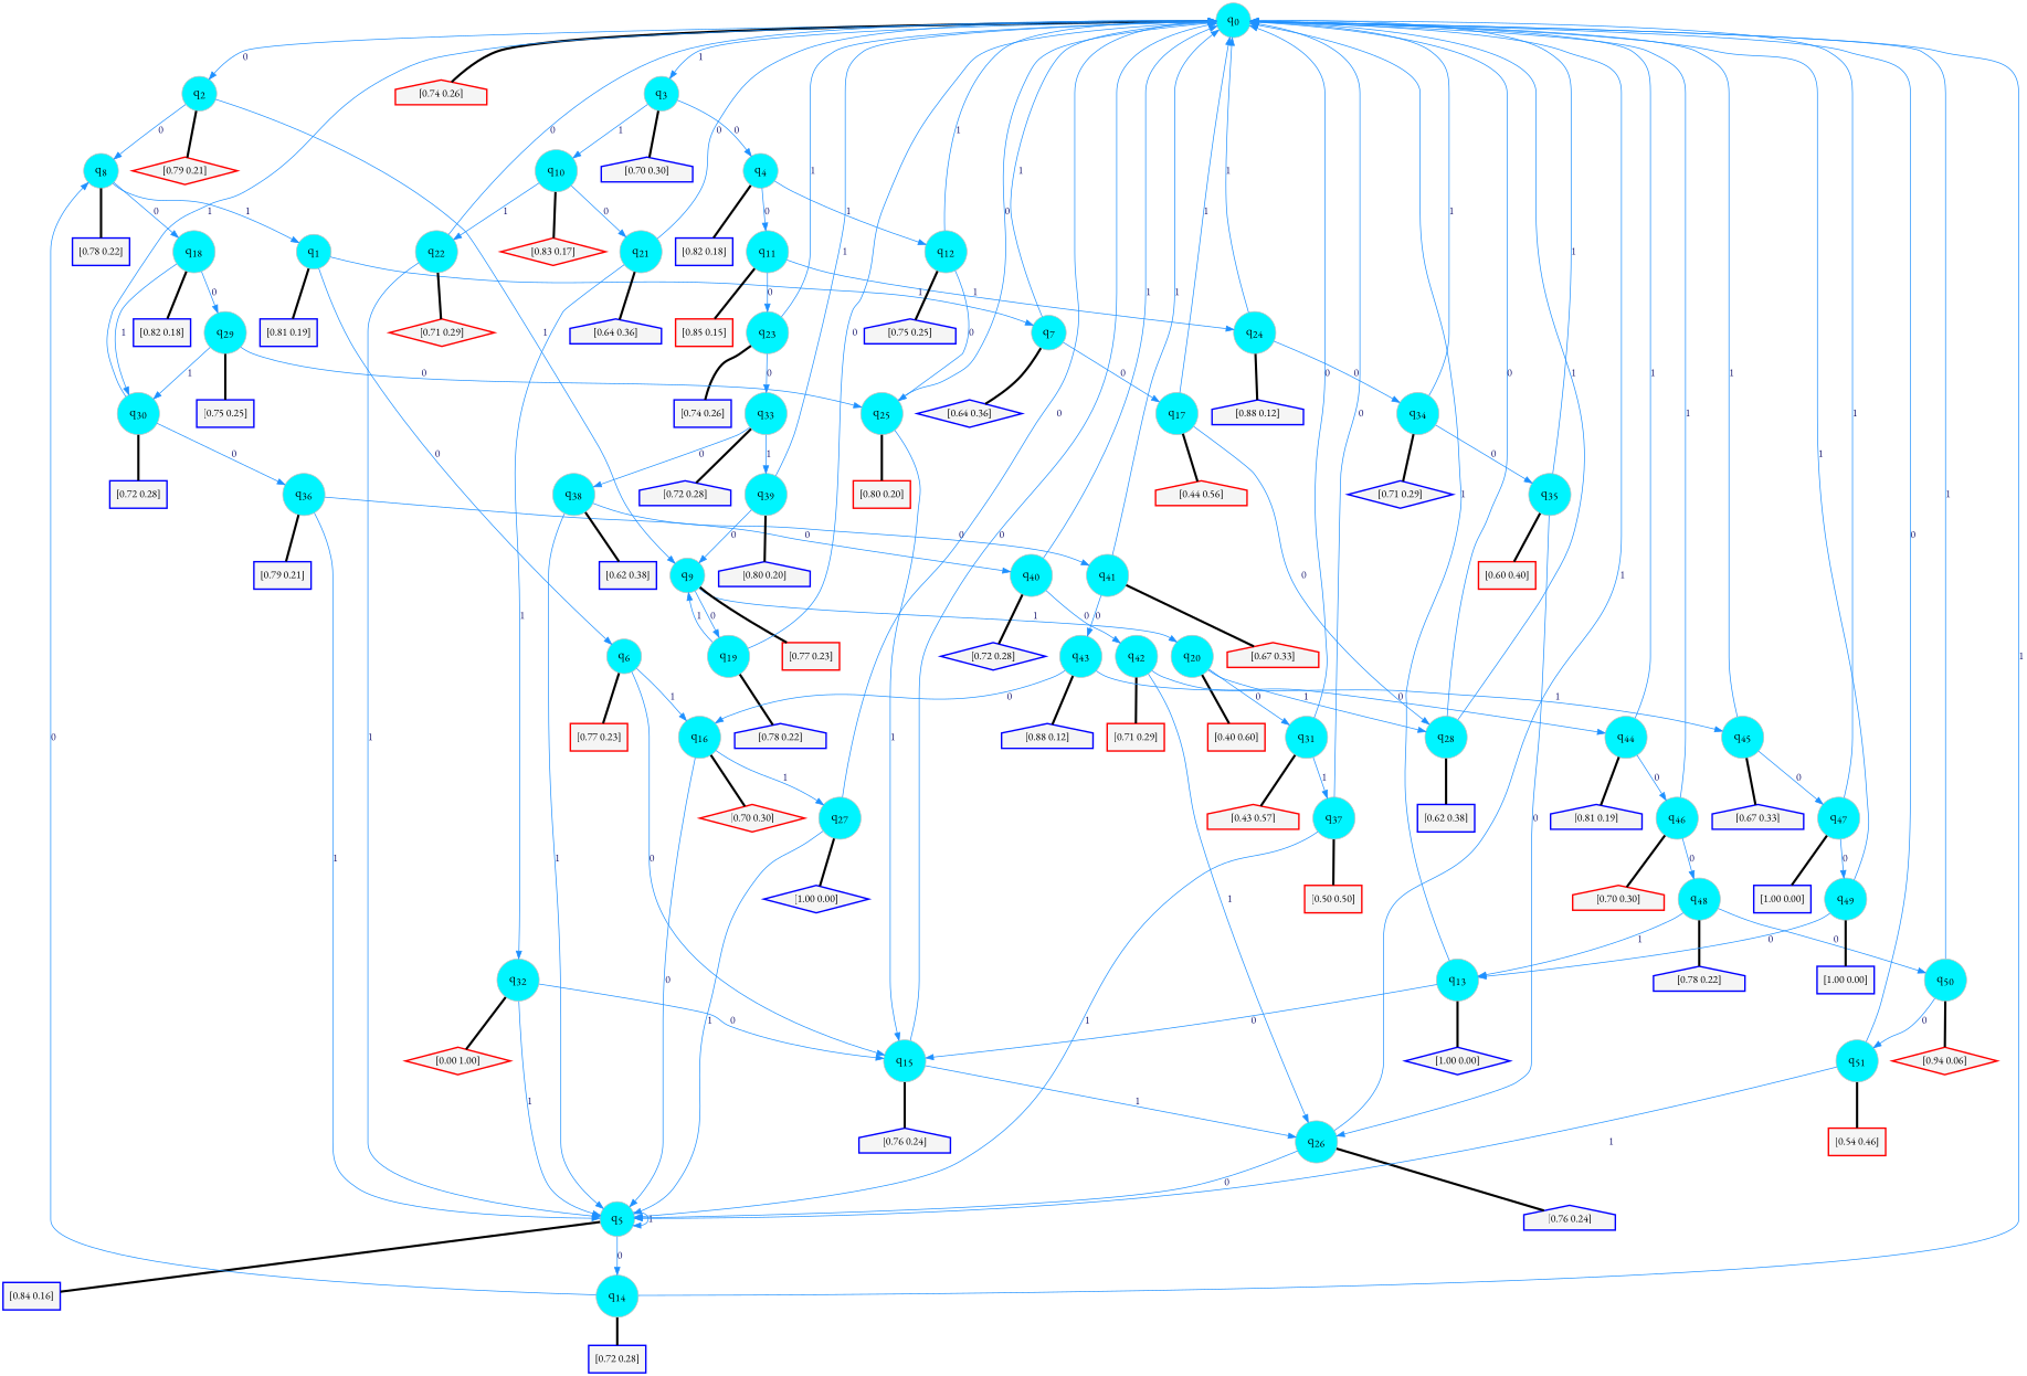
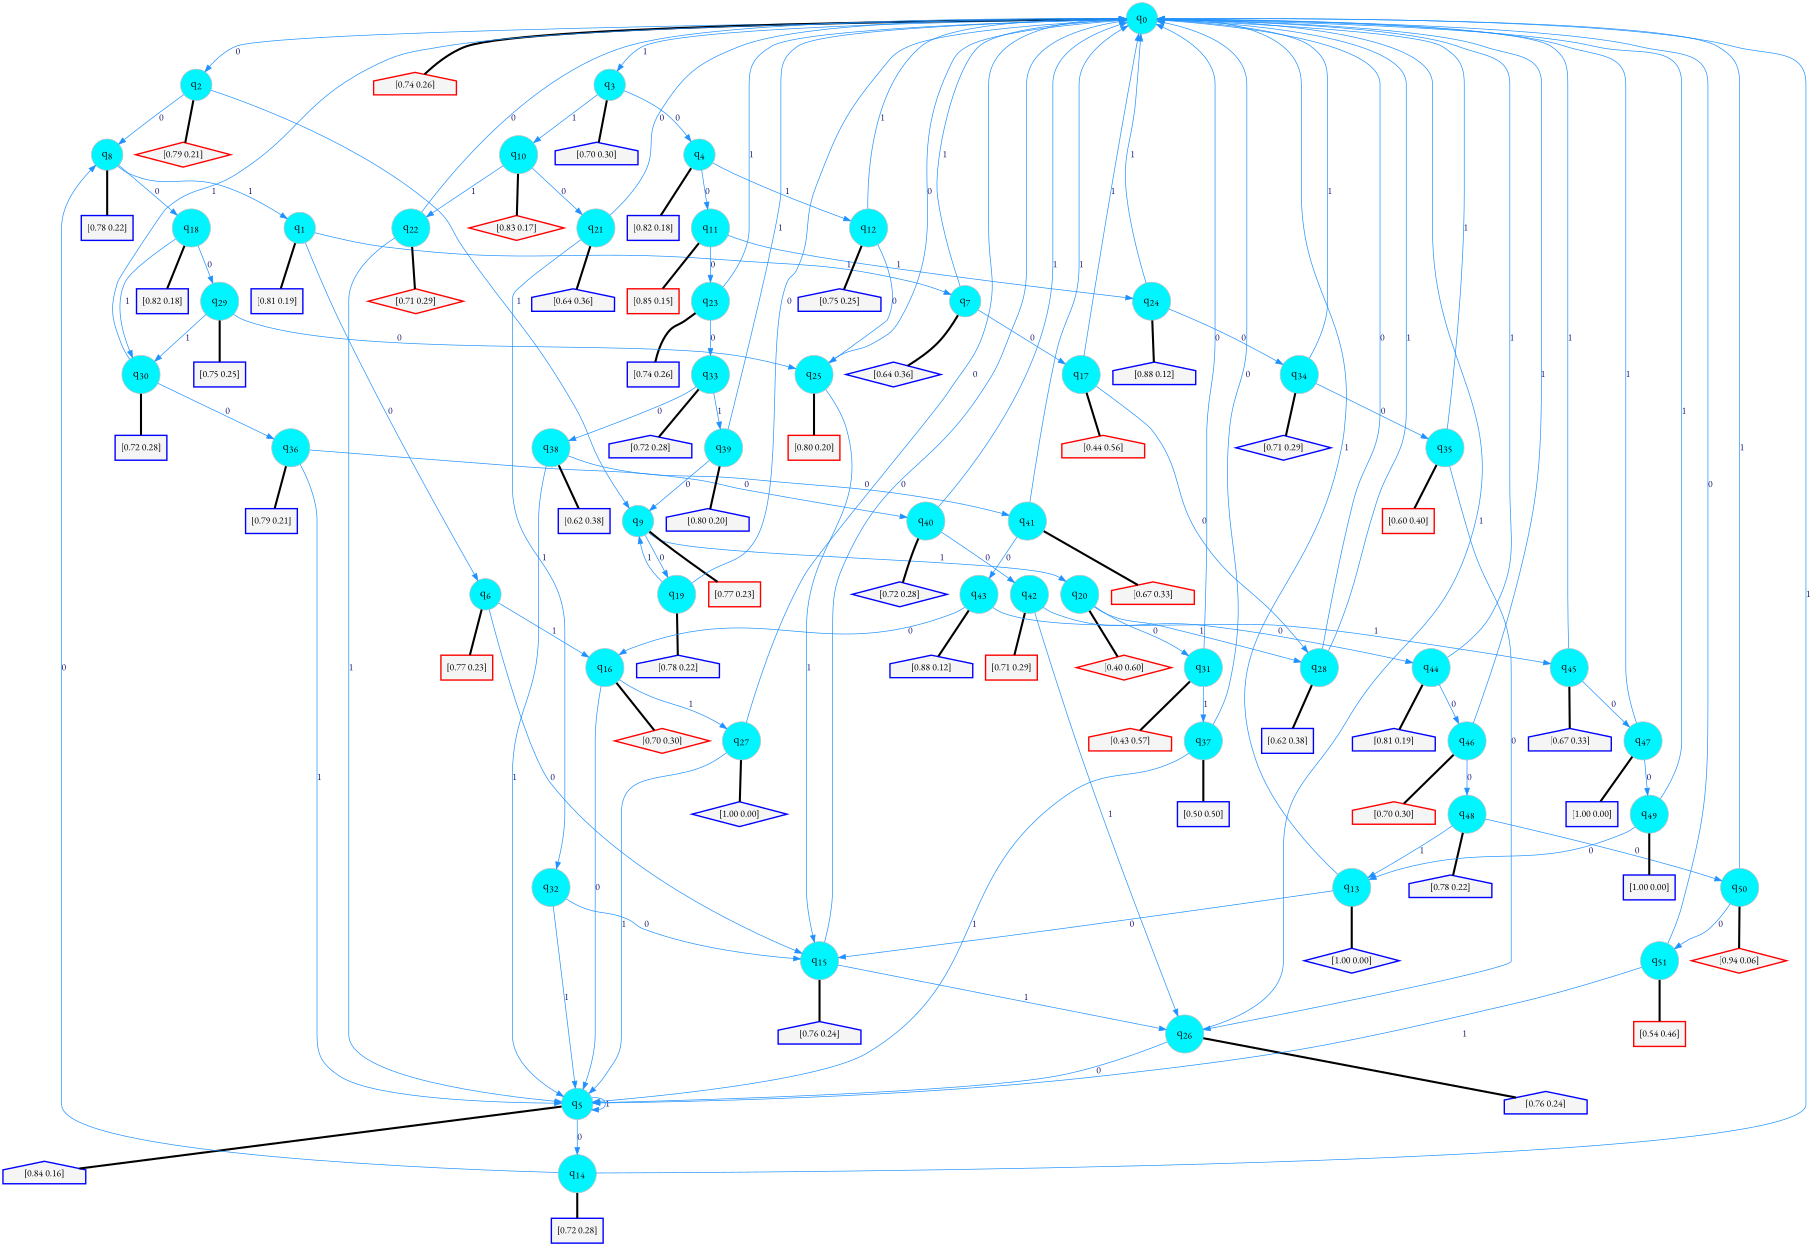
  digraph {
    fontname="EB Garamond"
    rankdir=TD
    node [color=gray fillcolor=turquoise1 fontcolor=black fontname="EB Garamond" fontsize=16 fontweight=bold shape=circle style=filled]
    edge [arrowsize=1 color=dodgerblue1 fontcolor=midnightblue fontname="EB Garamond" fontweight=bold penwidth=1 style=solid weight=20]
    n1 [label=<q<SUB>0</SUB>>]
    n2 [label=<q<SUB>2</SUB>>]
    n3 [label=<q<SUB>3</SUB>>]
    n4 [color=red fillcolor=whitesmoke fontsize=14 label="[0.74 0.26]" penwidth=2 shape=house]
    n5 [label=<q<SUB>8</SUB>>]
    n6 [label=<q<SUB>9</SUB>>]
    n7 [color=red fillcolor=whitesmoke fontsize=14 label="[0.79 0.21]" penwidth=2 shape=diamond]
    n8 [label=<q<SUB>4</SUB>>]
    n9 [label=<q<SUB>10</SUB>>]
    n10 [color=blue fillcolor=whitesmoke fontsize=14 label="[0.70 0.30]" penwidth=2 shape=house]
    n11 [label=<q<SUB>1</SUB>>]
    n12 [label=<q<SUB>6</SUB>>]
    n13 [label=<q<SUB>7</SUB>>]
    n14 [color=blue fillcolor=whitesmoke fontsize=14 label="[0.81 0.19]" penwidth=2 shape=box]
    n15 [label=<q<SUB>15</SUB>>]
    n16 [label=<q<SUB>16</SUB>>]
    n17 [color=red fillcolor=whitesmoke fontsize=14 label="[0.77 0.23]" penwidth=2 shape=box]
    n18 [label=<q<SUB>17</SUB>>]
    n19 [color=blue fillcolor=whitesmoke fontsize=14 label="[0.64 0.36]" penwidth=2 shape=diamond]
    n20 [label=<q<SUB>18</SUB>>]
    n21 [color=blue fillcolor=whitesmoke fontsize=14 label="[0.78 0.22]" penwidth=2 shape=box]
    n22 [label=<q<SUB>19</SUB>>]
    n23 [label=<q<SUB>20</SUB>>]
    n24 [color=red fillcolor=whitesmoke fontsize=14 label="[0.77 0.23]" penwidth=2 shape=box]
    n25 [label=<q<SUB>11</SUB>>]
    n26 [label=<q<SUB>12</SUB>>]
    n27 [color=blue fillcolor=whitesmoke fontsize=14 label="[0.82 0.18]" penwidth=2 shape=box]
    n28 [label=<q<SUB>21</SUB>>]
    n29 [label=<q<SUB>22</SUB>>]
    n30 [color=red fillcolor=whitesmoke fontsize=14 label="[0.83 0.17]" penwidth=2 shape=diamond]
    n31 [label=<q<SUB>23</SUB>>]
    n32 [label=<q<SUB>24</SUB>>]
    n33 [color=red fillcolor=whitesmoke fontsize=14 label="[0.85 0.15]" penwidth=2 shape=box]
    n34 [label=<q<SUB>25</SUB>>]
    n35 [color=blue fillcolor=whitesmoke fontsize=14 label="[0.75 0.25]" penwidth=2 shape=house]
    n36 [label=<q<SUB>5</SUB>>]
    n37 [label=<q<SUB>14</SUB>>]
-   n38 [color=blue fillcolor=whitesmoke fontsize=14 label="[0.84 0.16]" penwidth=2 shape=box]
+   n38 [color=blue fillcolor=whitesmoke fontsize=14 label="[0.84 0.16]" penwidth=2 shape=house]
    n39 [color=blue fillcolor=whitesmoke fontsize=14 label="[0.72 0.28]" penwidth=2 shape=box]
    n40 [label=<q<SUB>26</SUB>>]
    n41 [color=blue fillcolor=whitesmoke fontsize=14 label="[0.76 0.24]" penwidth=2 shape=house]
    n42 [label=<q<SUB>27</SUB>>]
    n43 [color=red fillcolor=whitesmoke fontsize=14 label="[0.70 0.30]" penwidth=2 shape=diamond]
    n44 [label=<q<SUB>28</SUB>>]
    n45 [color=red fillcolor=whitesmoke fontsize=14 label="[0.44 0.56]" penwidth=2 shape=house]
    n46 [label=<q<SUB>29</SUB>>]
    n47 [label=<q<SUB>30</SUB>>]
    n48 [color=blue fillcolor=whitesmoke fontsize=14 label="[0.82 0.18]" penwidth=2 shape=box]
    n49 [color=blue fillcolor=whitesmoke fontsize=14 label="[0.78 0.22]" penwidth=2 shape=house]
    n50 [label=<q<SUB>31</SUB>>]
-   n51 [color=red fillcolor=whitesmoke fontsize=14 label="[0.40 0.60]" penwidth=2 shape=box]
+   n51 [color=red fillcolor=whitesmoke fontsize=14 label="[0.40 0.60]" penwidth=2 shape=diamond]
    n52 [label=<q<SUB>32</SUB>>]
    n53 [color=blue fillcolor=whitesmoke fontsize=14 label="[0.64 0.36]" penwidth=2 shape=house]
    n54 [color=red fillcolor=whitesmoke fontsize=14 label="[0.71 0.29]" penwidth=2 shape=diamond]
    n55 [label=<q<SUB>33</SUB>>]
    n56 [color=blue fillcolor=whitesmoke fontsize=14 label="[0.74 0.26]" penwidth=2 shape=box]
    n57 [label=<q<SUB>34</SUB>>]
    n58 [color=blue fillcolor=whitesmoke fontsize=14 label="[0.88 0.12]" penwidth=2 shape=house]
    n59 [color=red fillcolor=whitesmoke fontsize=14 label="[0.80 0.20]" penwidth=2 shape=box]
    n60 [label=<q<SUB>13</SUB>>]
    n61 [color=blue fillcolor=whitesmoke fontsize=14 label="[1.00 0.00]" penwidth=2 shape=diamond]
    n62 [color=blue fillcolor=whitesmoke fontsize=14 label="[0.76 0.24]" penwidth=2 shape=house]
    n63 [color=blue fillcolor=whitesmoke fontsize=14 label="[1.00 0.00]" penwidth=2 shape=diamond]
    n64 [color=blue fillcolor=whitesmoke fontsize=14 label="[0.62 0.38]" penwidth=2 shape=box]
    n65 [color=blue fillcolor=whitesmoke fontsize=14 label="[0.75 0.25]" penwidth=2 shape=box]
    n66 [label=<q<SUB>36</SUB>>]
    n67 [color=blue fillcolor=whitesmoke fontsize=14 label="[0.72 0.28]" penwidth=2 shape=box]
    n68 [label=<q<SUB>37</SUB>>]
    n69 [color=red fillcolor=whitesmoke fontsize=14 label="[0.43 0.57]" penwidth=2 shape=house]
-   n70 [color=red fillcolor=whitesmoke fontsize=14 label="[0.00 1.00]" penwidth=2 shape=diamond]
    n71 [label=<q<SUB>38</SUB>>]
    n72 [label=<q<SUB>39</SUB>>]
    n73 [color=blue fillcolor=whitesmoke fontsize=14 label="[0.72 0.28]" penwidth=2 shape=house]
    n74 [label=<q<SUB>35</SUB>>]
    n75 [color=blue fillcolor=whitesmoke fontsize=14 label="[0.71 0.29]" penwidth=2 shape=diamond]
    n76 [label=<q<SUB>40</SUB>>]
    n77 [color=blue fillcolor=whitesmoke fontsize=14 label="[0.79 0.21]" penwidth=2 shape=box]
-   n78 [color=red fillcolor=whitesmoke fontsize=14 label="[0.50 0.50]" penwidth=2 shape=box]
+   n78 [color=blue fillcolor=whitesmoke fontsize=14 label="[0.50 0.50]" penwidth=2 shape=box]
    n79 [label=<q<SUB>41</SUB>>]
    n80 [color=blue fillcolor=whitesmoke fontsize=14 label="[0.62 0.38]" penwidth=2 shape=box]
    n81 [color=blue fillcolor=whitesmoke fontsize=14 label="[0.80 0.20]" penwidth=2 shape=house]
    n82 [color=red fillcolor=whitesmoke fontsize=14 label="[0.60 0.40]" penwidth=2 shape=box]
    n83 [label=<q<SUB>42</SUB>>]
    n84 [color=blue fillcolor=whitesmoke fontsize=14 label="[0.72 0.28]" penwidth=2 shape=diamond]
    n85 [label=<q<SUB>43</SUB>>]
    n86 [color=red fillcolor=whitesmoke fontsize=14 label="[0.67 0.33]" penwidth=2 shape=house]
    n87 [label=<q<SUB>44</SUB>>]
    n88 [color=red fillcolor=whitesmoke fontsize=14 label="[0.71 0.29]" penwidth=2 shape=box]
    n89 [label=<q<SUB>45</SUB>>]
    n90 [color=blue fillcolor=whitesmoke fontsize=14 label="[0.88 0.12]" penwidth=2 shape=house]
    n91 [label=<q<SUB>46</SUB>>]
    n92 [color=blue fillcolor=whitesmoke fontsize=14 label="[0.81 0.19]" penwidth=2 shape=house]
    n93 [label=<q<SUB>47</SUB>>]
    n94 [color=blue fillcolor=whitesmoke fontsize=14 label="[0.67 0.33]" penwidth=2 shape=house]
    n95 [label=<q<SUB>48</SUB>>]
    n96 [color=red fillcolor=whitesmoke fontsize=14 label="[0.70 0.30]" penwidth=2 shape=house]
    n97 [label=<q<SUB>49</SUB>>]
    n98 [color=blue fillcolor=whitesmoke fontsize=14 label="[1.00 0.00]" penwidth=2 shape=box]
    n99 [label=<q<SUB>50</SUB>>]
    n100 [color=blue fillcolor=whitesmoke fontsize=14 label="[0.78 0.22]" penwidth=2 shape=house]
    n101 [color=blue fillcolor=whitesmoke fontsize=14 label="[1.00 0.00]" penwidth=2 shape=box]
    n102 [label=<q<SUB>51</SUB>>]
    n103 [color=red fillcolor=whitesmoke fontsize=14 label="[0.94 0.06]" penwidth=2 shape=diamond]
    n104 [color=red fillcolor=whitesmoke fontsize=14 label="[0.54 0.46]" penwidth=2 shape=box]
    n1 -> n2 [label=0]
    n1 -> n3 [label=1]
    n1 -> n4 [arrowhead=none color=black penwidth=3]
    n2 -> n5 [label=0]
    n2 -> n6 [label=1]
    n2 -> n7 [arrowhead=none color=black penwidth=3]
    n3 -> n8 [label=0]
    n3 -> n9 [label=1]
    n3 -> n10 [arrowhead=none color=black penwidth=3]
    n5 -> n11 [label=1]
    n5 -> n20 [label=0]
    n5 -> n21 [arrowhead=none color=black penwidth=3]
    n6 -> n22 [label=0]
    n6 -> n23 [label=1]
    n6 -> n24 [arrowhead=none color=black penwidth=3]
    n8 -> n25 [label=0]
    n8 -> n26 [label=1]
    n8 -> n27 [arrowhead=none color=black penwidth=3]
    n9 -> n28 [label=0]
    n9 -> n29 [label=1]
    n9 -> n30 [arrowhead=none color=black penwidth=3]
    n11 -> n12 [label=0]
    n11 -> n13 [label=1]
    n11 -> n14 [arrowhead=none color=black penwidth=3]
    n12 -> n15 [label=0]
    n12 -> n16 [label=1]
    n12 -> n17 [arrowhead=none color=black penwidth=3]
    n13 -> n1 [label=1]
    n13 -> n18 [label=0]
    n13 -> n19 [arrowhead=none color=black penwidth=3]
    n15 -> n1 [label=0]
    n15 -> n40 [label=1]
    n15 -> n41 [arrowhead=none color=black penwidth=3]
    n16 -> n36 [label=0]
    n16 -> n42 [label=1]
    n16 -> n43 [arrowhead=none color=black penwidth=3]
    n18 -> n1 [label=1]
    n18 -> n44 [label=0]
    n18 -> n45 [arrowhead=none color=black penwidth=3]
    n20 -> n46 [label=0]
    n20 -> n47 [label=1]
    n20 -> n48 [arrowhead=none color=black penwidth=3]
    n22 -> n1 [label=0]
    n22 -> n6 [label=1]
    n22 -> n49 [arrowhead=none color=black penwidth=3]
    n23 -> n44 [label=1]
    n23 -> n50 [label=0]
    n23 -> n51 [arrowhead=none color=black penwidth=3]
    n25 -> n31 [label=0]
    n25 -> n32 [label=1]
    n25 -> n33 [arrowhead=none color=black penwidth=3]
    n26 -> n1 [label=1]
    n26 -> n34 [label=0]
    n26 -> n35 [arrowhead=none color=black penwidth=3]
    n28 -> n1 [label=0]
    n28 -> n52 [label=1]
    n28 -> n53 [arrowhead=none color=black penwidth=3]
    n29 -> n1 [label=0]
    n29 -> n36 [label=1]
    n29 -> n54 [arrowhead=none color=black penwidth=3]
    n31 -> n1 [label=1]
    n31 -> n55 [label=0]
    n31 -> n56 [arrowhead=none color=black penwidth=3]
    n32 -> n1 [label=1]
    n32 -> n57 [label=0]
    n32 -> n58 [arrowhead=none color=black penwidth=3]
    n34 -> n1 [label=0]
    n34 -> n15 [label=1]
    n34 -> n59 [arrowhead=none color=black penwidth=3]
    n36 -> n36 [label=1]
    n36 -> n37 [label=0]
    n36 -> n38 [arrowhead=none color=black penwidth=3]
    n37 -> n1 [label=1]
    n37 -> n5 [label=0]
    n37 -> n39 [arrowhead=none color=black penwidth=3]
    n40 -> n1 [label=1]
    n40 -> n36 [label=0]
    n40 -> n62 [arrowhead=none color=black penwidth=3]
    n42 -> n1 [label=0]
    n42 -> n36 [label=1]
    n42 -> n63 [arrowhead=none color=black penwidth=3]
    n44 -> n1 [label=0]
    n44 -> n1 [label=1]
    n44 -> n64 [arrowhead=none color=black penwidth=3]
    n46 -> n34 [label=0]
    n46 -> n47 [label=1]
    n46 -> n65 [arrowhead=none color=black penwidth=3]
    n47 -> n1 [label=1]
    n47 -> n66 [label=0]
    n47 -> n67 [arrowhead=none color=black penwidth=3]
    n50 -> n1 [label=0]
    n50 -> n68 [label=1]
    n50 -> n69 [arrowhead=none color=black penwidth=3]
    n52 -> n15 [label=0]
    n52 -> n36 [label=1]
-   n52 -> n70 [arrowhead=none color=black penwidth=3]
    n55 -> n71 [label=0]
    n55 -> n72 [label=1]
    n55 -> n73 [arrowhead=none color=black penwidth=3]
    n57 -> n1 [label=1]
    n57 -> n74 [label=0]
    n57 -> n75 [arrowhead=none color=black penwidth=3]
    n60 -> n1 [label=1]
    n60 -> n15 [label=0]
    n60 -> n61 [arrowhead=none color=black penwidth=3]
    n66 -> n36 [label=1]
    n66 -> n76 [label=0]
    n66 -> n77 [arrowhead=none color=black penwidth=3]
    n68 -> n1 [label=0]
    n68 -> n36 [label=1]
    n68 -> n78 [arrowhead=none color=black penwidth=3]
    n71 -> n36 [label=1]
    n71 -> n79 [label=0]
    n71 -> n80 [arrowhead=none color=black penwidth=3]
    n72 -> n1 [label=1]
    n72 -> n6 [label=0]
    n72 -> n81 [arrowhead=none color=black penwidth=3]
    n74 -> n1 [label=1]
    n74 -> n40 [label=0]
    n74 -> n82 [arrowhead=none color=black penwidth=3]
    n76 -> n1 [label=1]
    n76 -> n83 [label=0]
    n76 -> n84 [arrowhead=none color=black penwidth=3]
    n79 -> n1 [label=1]
    n79 -> n85 [label=0]
    n79 -> n86 [arrowhead=none color=black penwidth=3]
    n83 -> n40 [label=1]
    n83 -> n87 [label=0]
    n83 -> n88 [arrowhead=none color=black penwidth=3]
    n85 -> n16 [label=0]
    n85 -> n89 [label=1]
    n85 -> n90 [arrowhead=none color=black penwidth=3]
    n87 -> n1 [label=1]
    n87 -> n91 [label=0]
    n87 -> n92 [arrowhead=none color=black penwidth=3]
    n89 -> n1 [label=1]
    n89 -> n93 [label=0]
    n89 -> n94 [arrowhead=none color=black penwidth=3]
    n91 -> n1 [label=1]
    n91 -> n95 [label=0]
    n91 -> n96 [arrowhead=none color=black penwidth=3]
    n93 -> n1 [label=1]
    n93 -> n97 [label=0]
    n93 -> n98 [arrowhead=none color=black penwidth=3]
    n95 -> n60 [label=1]
    n95 -> n99 [label=0]
    n95 -> n100 [arrowhead=none color=black penwidth=3]
    n97 -> n1 [label=1]
    n97 -> n60 [label=0]
    n97 -> n101 [arrowhead=none color=black penwidth=3]
    n99 -> n1 [label=1]
    n99 -> n102 [label=0]
    n99 -> n103 [arrowhead=none color=black penwidth=3]
    n102 -> n1 [label=0]
    n102 -> n36 [label=1]
    n102 -> n104 [arrowhead=none color=black penwidth=3]
  }
